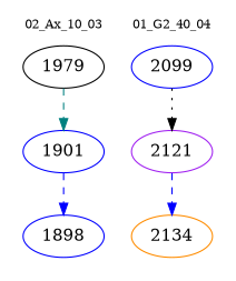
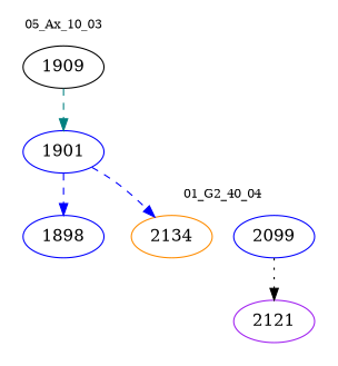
  digraph {
    node [color=blue]
    edge [color=blue style=dashed]
-   n1 [color=black label=1979]
+   n1 [color=black label=1909]
    n2 [label=1901]
    n3 [label=1898]
    n4 [label=2099]
    n5 [color=purple label=2121]
    n6 [color=darkorange label=2134]
    subgraph cluster_1 {
      color=white
      fontsize=10
-     label="02_Ax_10_03"
+     label="05_Ax_10_03"
      n1
      n2
      n3
    }
    subgraph cluster_2 {
      color=white
      fontsize=10
      label="01_G2_40_04"
      n4
      n5
      n6
    }
    n1 -> n2 [color=teal]
    n2 -> n3
    n4 -> n5 [color=black style=dotted]
-   n5 -> n6
+   n2 -> n6
  }
